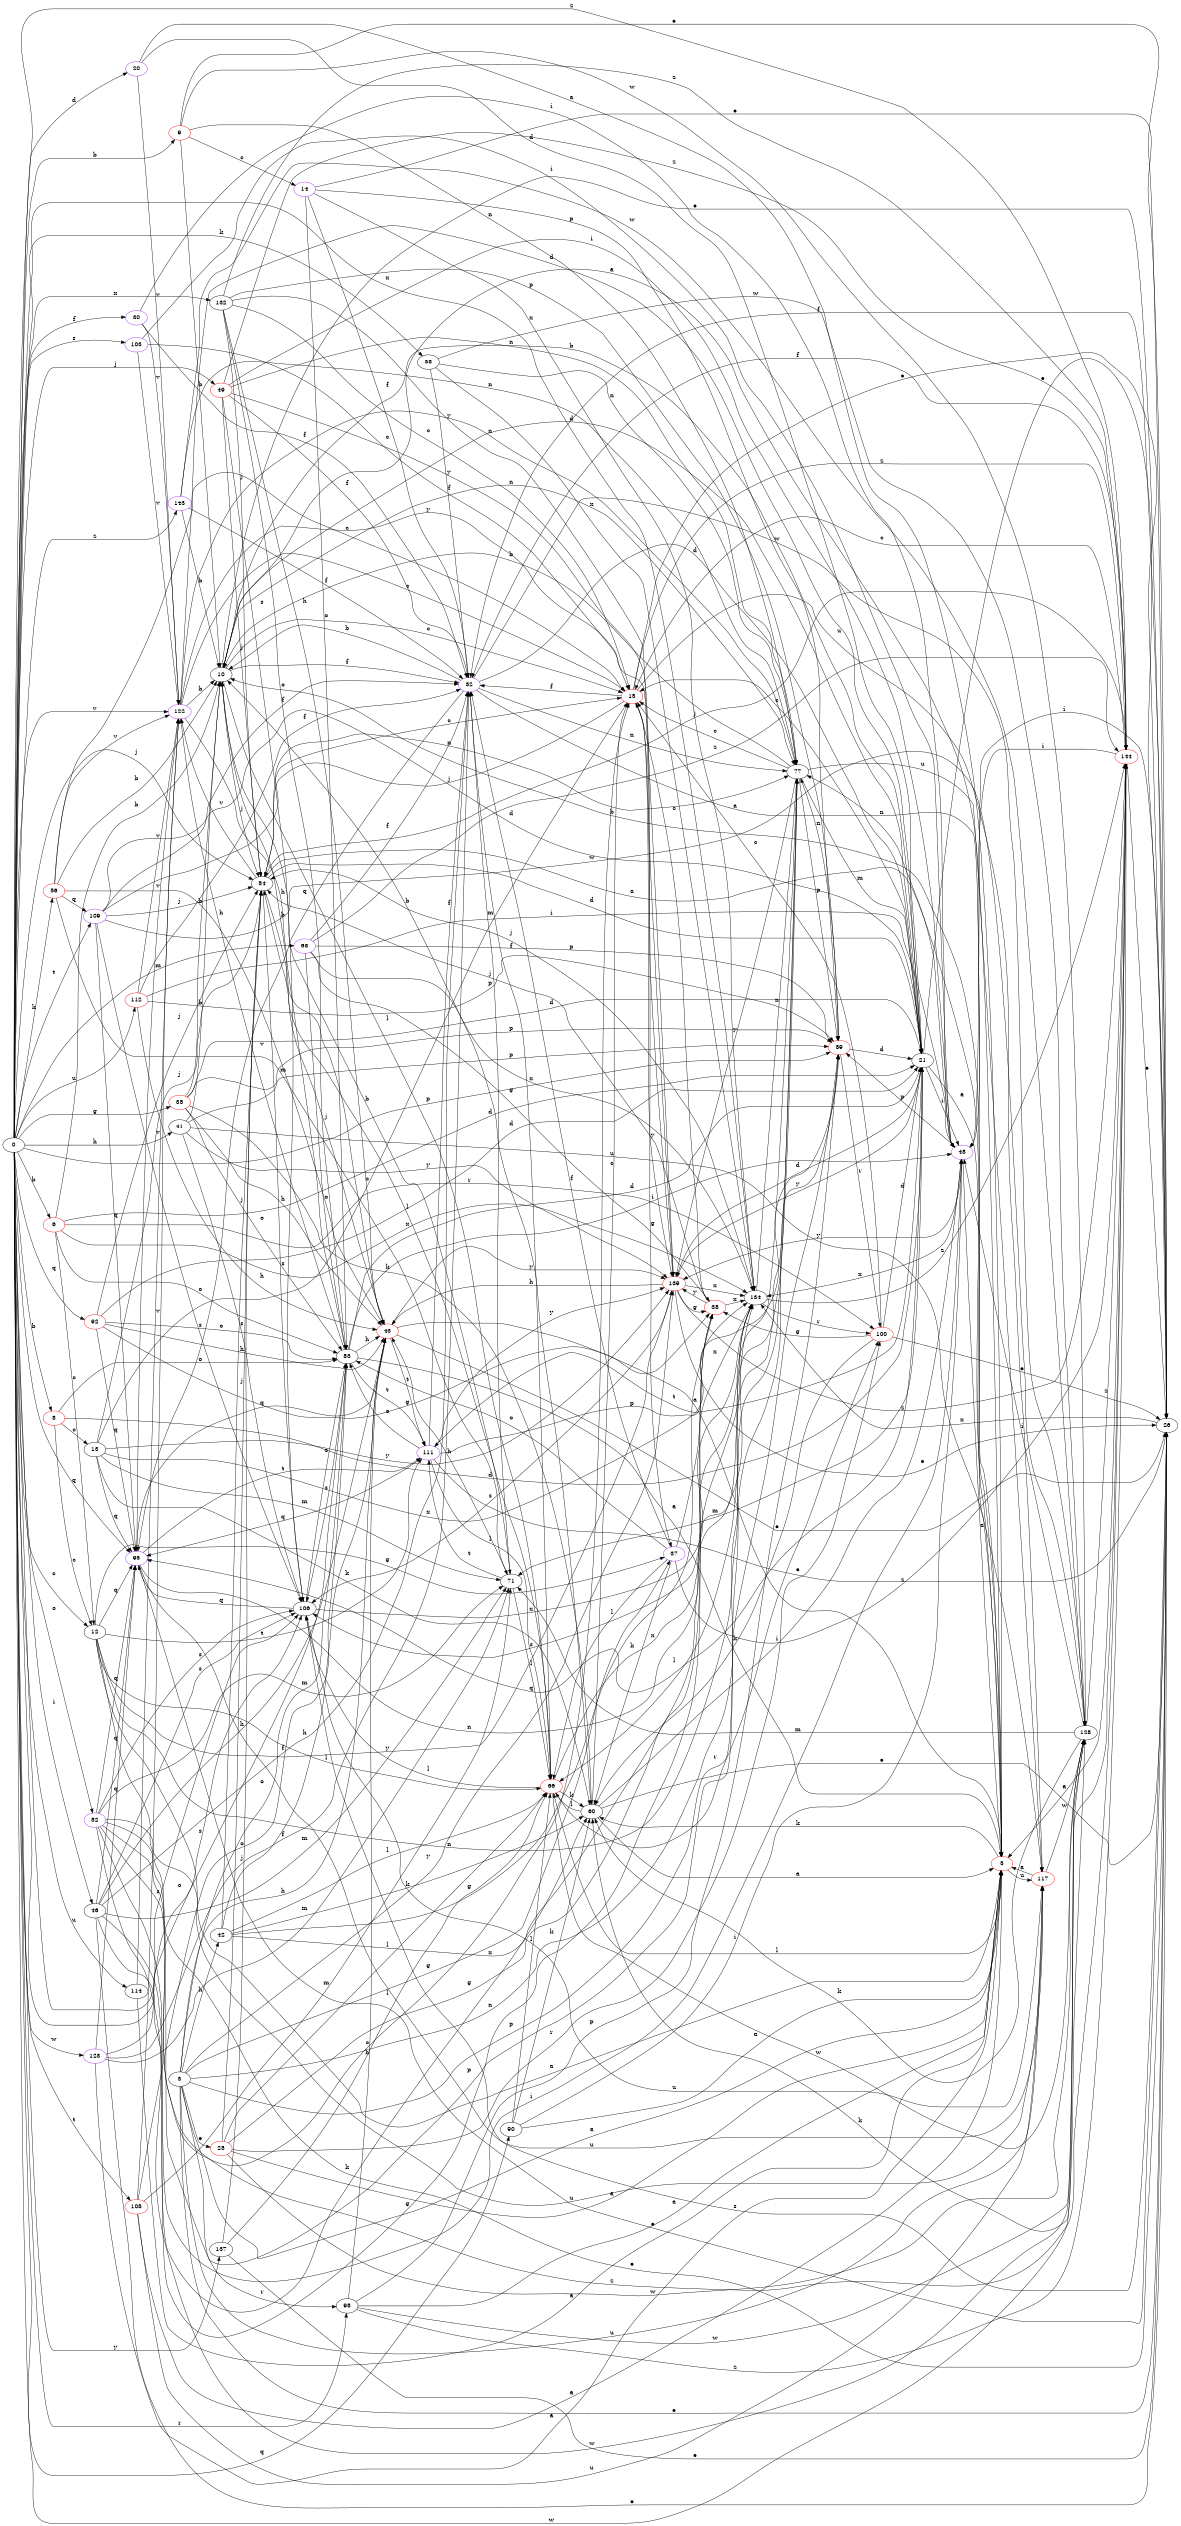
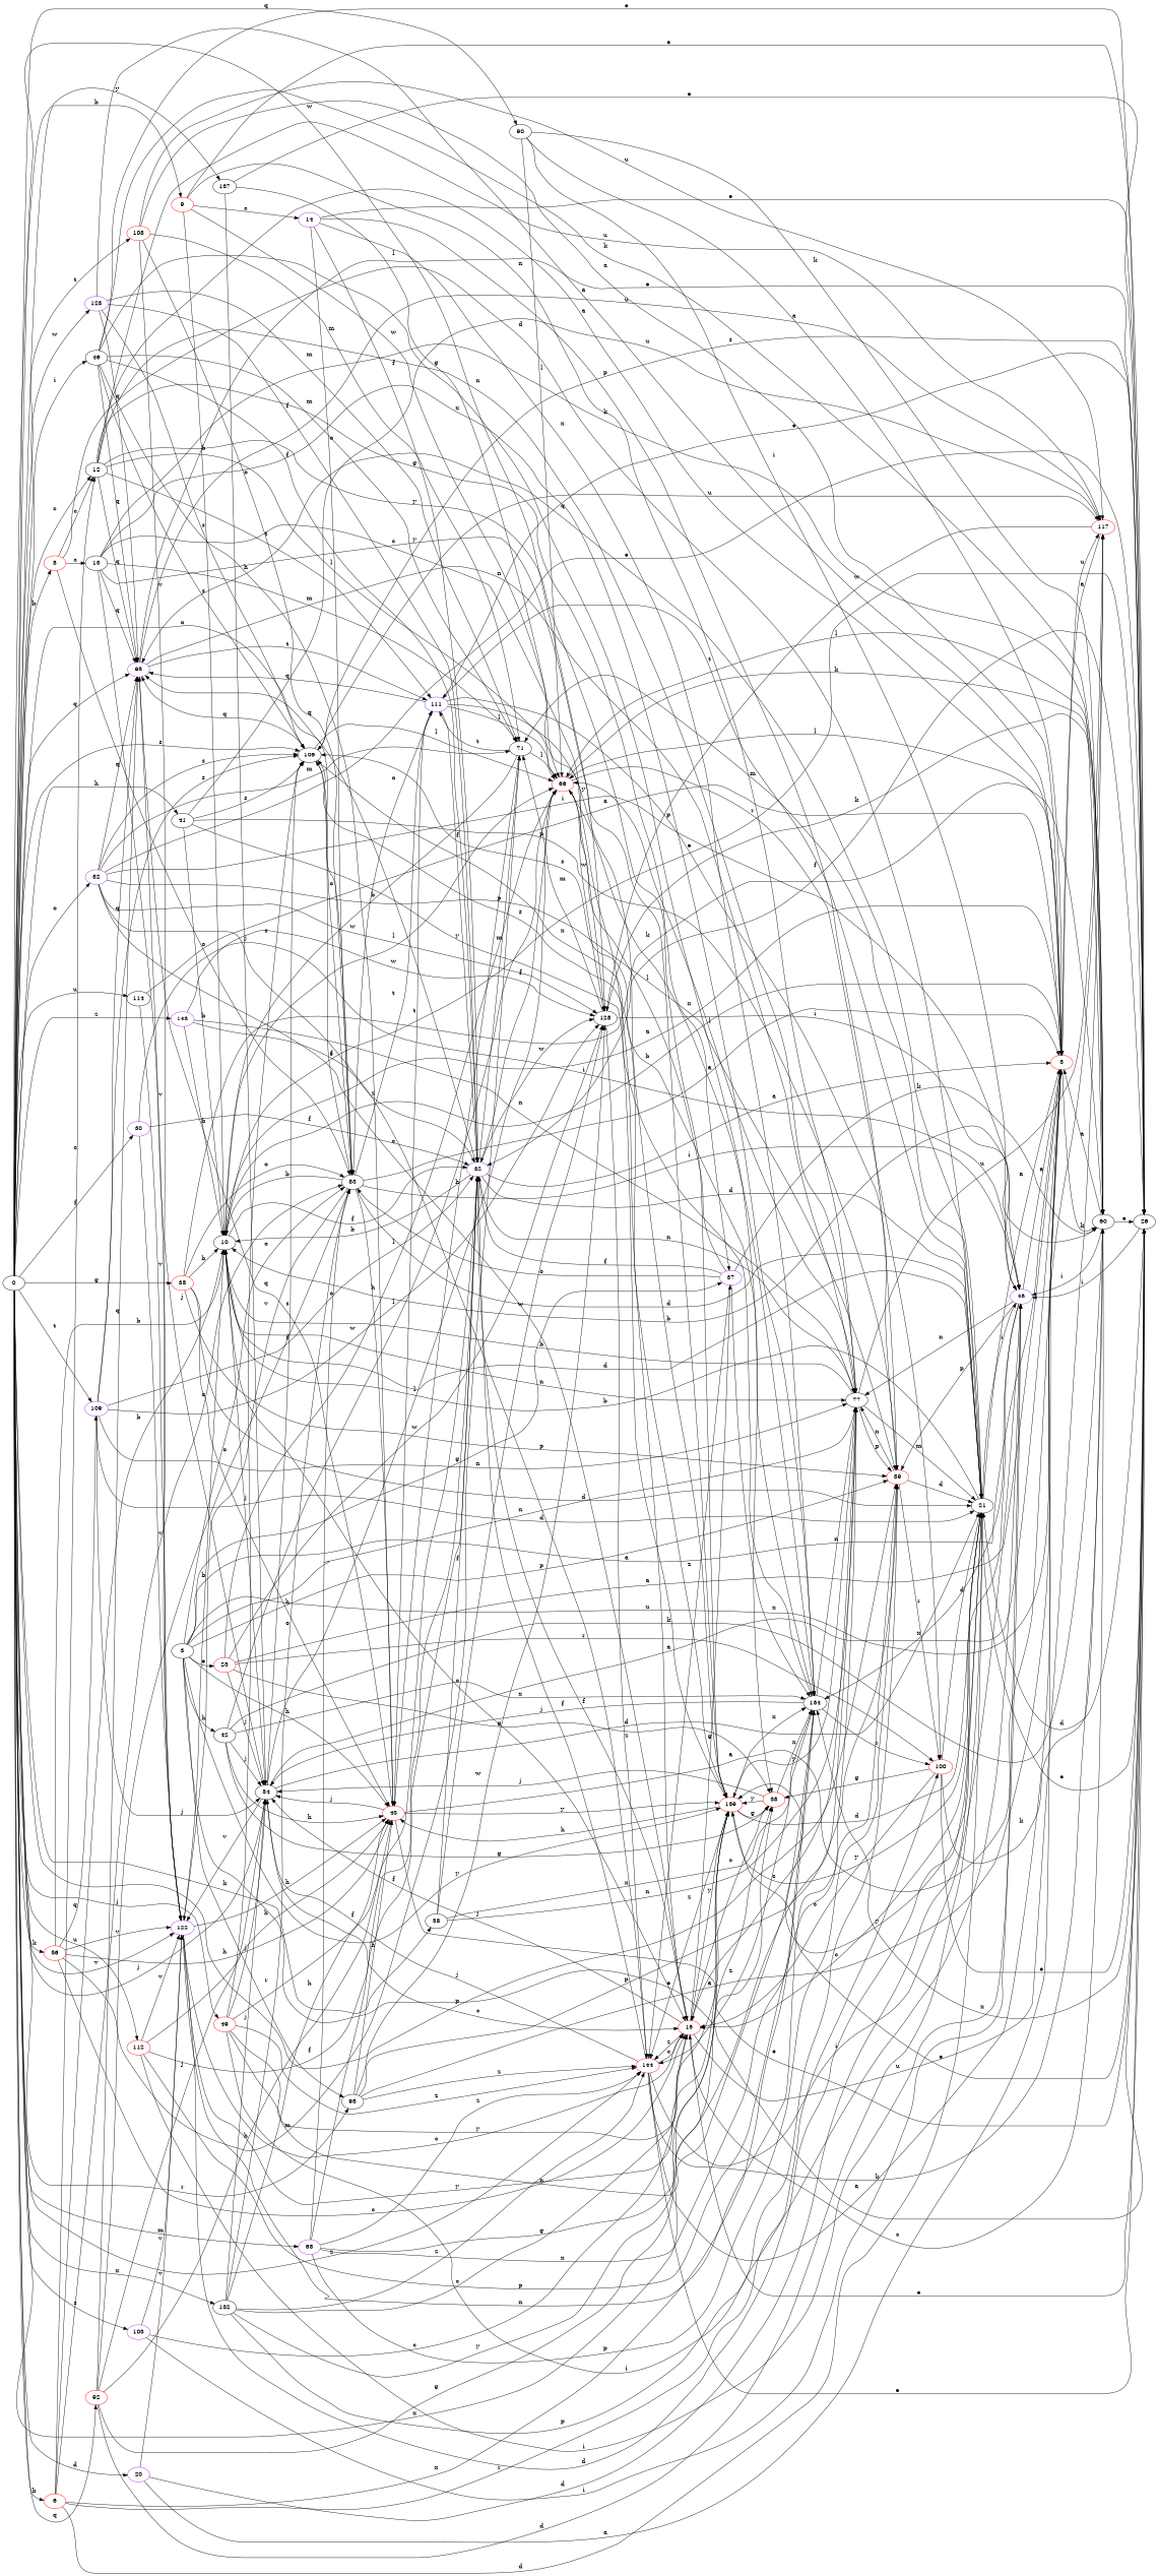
  strict digraph {
    rankdir=LR
    node [color=black]
    6 [color=red]
    0
    8 [color=red]
    9 [color=red]
    12
    20 [color=purple]
    30 [color=purple]
    35 [color=red]
    41
    46
    49 [color=red]
    54
    56 [color=red]
    58
    68 [color=purple]
    82 [color=purple]
    83
    89 [color=red]
    90
    92 [color=red]
    95 [color=purple]
    98
    103 [color=purple]
    106
    108 [color=red]
    109 [color=purple]
    112 [color=red]
    114
    122 [color=purple]
    123 [color=purple]
    128
    132
    134
    137
    143 [color=purple]
    144 [color=red]
    10
    21
    100 [color=red]
    13
    26
    77
    14 [color=purple]
    5 [color=red]
    37 [color=purple]
    117 [color=red]
    139 [color=red]
    66 [color=red]
    111 [color=purple]
    32 [color=purple]
    48 [color=purple]
    43 [color=red]
    60
    71
    38 [color=red]
    15 [color=red]
    3
    25 [color=red]
    42
    6 -> 12 [label=c]
    6 -> 83 [label=o]
    6 -> 134 [label=x]
    6 -> 10 [label=b]
    6 -> 21 [label=d]
    6 -> 100 [label=r]
    0 -> 6 [label=b]
    0 -> 8 [label=b]
    0 -> 9 [label=b]
    0 -> 12 [label=c]
    0 -> 20 [label=d]
    0 -> 30 [label=f]
    0 -> 35 [label=g]
    0 -> 41 [label=h]
    0 -> 46 [label=i]
    0 -> 49 [label=j]
    0 -> 54 [label=j]
    0 -> 56 [label=k]
    0 -> 58 [label=k]
    0 -> 68 [label=m]
    0 -> 82 [label=o]
    0 -> 83 [label=o]
    0 -> 89 [label=p]
    0 -> 90 [label=q]
    0 -> 92 [label=q]
    0 -> 95 [label=q]
    0 -> 98 [label=r]
    0 -> 103 [label=s]
    0 -> 106 [label=s]
    0 -> 108 [label=t]
    0 -> 109 [label=t]
    0 -> 112 [label=u]
    0 -> 114 [label=u]
    0 -> 122 [label=v]
    0 -> 123 [label=w]
    0 -> 128 [label=w]
    0 -> 132 [label=x]
    0 -> 134 [label=x]
    0 -> 137 [label=y]
    0 -> 143 [label=z]
    0 -> 144 [label=z]
    8 -> 12 [label=c]
    8 -> 83 [label=o]
    8 -> 21 [label=d]
    8 -> 13 [label=c]
    9 -> 128 [label=w]
    9 -> 10 [label=b]
    9 -> 26 [label=e]
    9 -> 77 [label=n]
    9 -> 14 [label=c]
    12 -> 95 [label=q]
    12 -> 77 [label=n]
    12 -> 5 [label=a]
    12 -> 37 [label=g]
    12 -> 117 [label=u]
    12 -> 139 [label=y]
    12 -> 66 [label=l]
    12 -> 111 [label=t]
    20 -> 122 [label=v]
    20 -> 21 [label=d]
    20 -> 5 [label=a]
    30 -> 122 [label=v]
    30 -> 32 [label=f]
    30 -> 48 [label=i]
    35 -> 83 [label=o]
    35 -> 89 [label=p]
    35 -> 10 [label=b]
    35 -> 21 [label=d]
    35 -> 43 [label=h]
    35 -> 60 [label=k]
    41 -> 89 [label=p]
    41 -> 106 [label=s]
    41 -> 10 [label=b]
    41 -> 117 [label=u]
    41 -> 139 [label=y]
    46 -> 95 [label=q]
    46 -> 106 [label=s]
    46 -> 26 [label=e]
    46 -> 32 [label=f]
    46 -> 43 [label=h]
    46 -> 60 [label=k]
    46 -> 71 [label=m]
    46 -> 38 [label=g]
    49 -> 54 [label=j]
    49 -> 106 [label=s]
    49 -> 144 [label=z]
    49 -> 77 [label=n]
    49 -> 139 [label=y]
    49 -> 32 [label=f]
    49 -> 48 [label=i]
    54 -> 106 [label=s]
    54 -> 122 [label=v]
    54 -> 21 [label=d]
    54 -> 5 [label=a]
    54 -> 66 [label=l]
    54 -> 15 [label=c]
    56 -> 109 [label=q]
    56 -> 122 [label=v]
    56 -> 10 [label=b]
    56 -> 43 [label=h]
    56 -> 71 [label=m]
    56 -> 15 [label=c]
    58 -> 128 [label=w]
    58 -> 134 [label=x]
    58 -> 77 [label=n]
    58 -> 32 [label=f]
    68 -> 83 [label=o]
    68 -> 89 [label=p]
    68 -> 134 [label=x]
    68 -> 144 [label=z]
    68 -> 32 [label=f]
    68 -> 38 [label=g]
    82 -> 89 [label=p]
    82 -> 95 [label=q]
    82 -> 106 [label=s]
    82 -> 128 [label=w]
    82 -> 144 [label=z]
    82 -> 26 [label=e]
    82 -> 48 [label=i]
    82 -> 71 [label=m]
    82 -> 15 [label=c]
    83 -> 106 [label=s]
    83 -> 122 [label=v]
    83 -> 10 [label=b]
    83 -> 21 [label=d]
    83 -> 5 [label=a]
    83 -> 111 [label=t]
    83 -> 48 [label=i]
    83 -> 43 [label=h]
    89 -> 21 [label=d]
    89 -> 100 [label=r]
    89 -> 77 [label=n]
    90 -> 5 [label=a]
    90 -> 66 [label=l]
    90 -> 48 [label=i]
    90 -> 60 [label=k]
    92 -> 54 [label=j]
    92 -> 83 [label=o]
    92 -> 95 [label=q]
    92 -> 21 [label=d]
    92 -> 43 [label=h]
    92 -> 38 [label=g]
    95 -> 122 [label=v]
    95 -> 26 [label=e]
    95 -> 77 [label=n]
    95 -> 117 [label=u]
    95 -> 111 [label=t]
    98 -> 89 [label=p]
    98 -> 128 [label=w]
    98 -> 144 [label=z]
    98 -> 5 [label=a]
    98 -> 43 [label=h]
    103 -> 122 [label=v]
    103 -> 48 [label=i]
    103 -> 15 [label=c]
    106 -> 83 [label=o]
    106 -> 95 [label=q]
    106 -> 134 [label=x]
    106 -> 117 [label=u]
-   66 -> 106 [label=l]
+   106 -> 66 [label=l]
    108 -> 83 [label=o]
    108 -> 122 [label=v]
    108 -> 5 [label=a]
    108 -> 117 [label=u]
    108 -> 71 [label=m]
    109 -> 54 [label=j]
    109 -> 95 [label=q]
    109 -> 106 [label=s]
    109 -> 128 [label=w]
    109 -> 21 [label=d]
    109 -> 77 [label=n]
    109 -> 32 [label=f]
    112 -> 89 [label=p]
    112 -> 122 [label=v]
    112 -> 32 [label=f]
    112 -> 48 [label=i]
    112 -> 43 [label=h]
    114 -> 122 [label=v]
    114 -> 5 [label=a]
    122 -> 10 [label=b]
    122 -> 21 [label=d]
    122 -> 77 [label=n]
    122 -> 139 [label=y]
    122 -> 43 [label=h]
    122 -> 15 [label=c]
    123 -> 95 [label=q]
    123 -> 106 [label=s]
    123 -> 5 [label=a]
    123 -> 32 [label=f]
    123 -> 71 [label=m]
    128 -> 144 [label=z]
    128 -> 48 [label=i]
    128 -> 60 [label=k]
    128 -> 71 [label=m]
    132 -> 54 [label=j]
    132 -> 83 [label=o]
    132 -> 89 [label=p]
    132 -> 144 [label=z]
    132 -> 139 [label=y]
    132 -> 43 [label=h]
    132 -> 15 [label=c]
    134 -> 54 [label=j]
    134 -> 106 [label=s]
    134 -> 144 [label=z]
    134 -> 100 [label=r]
    134 -> 77 [label=n]
    137 -> 54 [label=j]
    137 -> 26 [label=e]
    137 -> 66 [label=l]
    143 -> 128 [label=w]
    143 -> 10 [label=b]
    143 -> 77 [label=n]
    143 -> 32 [label=f]
    144 -> 54 [label=j]
    144 -> 26 [label=e]
    144 -> 5 [label=a]
    144 -> 32 [label=f]
    144 -> 48 [label=i]
    144 -> 60 [label=k]
    144 -> 15 [label=c]
    10 -> 54 [label=j]
    10 -> 21 [label=d]
    10 -> 26 [label=e]
    10 -> 77 [label=n]
    10 -> 5 [label=a]
    10 -> 66 [label=l]
    10 -> 32 [label=f]
    10 -> 15 [label=c]
    21 -> 95 [label=q]
    21 -> 10 [label=b]
    21 -> 26 [label=e]
    21 -> 5 [label=a]
    21 -> 139 [label=y]
    21 -> 111 [label=t]
    21 -> 48 [label=i]
    21 -> 71 [label=m]
    21 -> 15 [label=c]
    100 -> 21 [label=d]
    100 -> 26 [label=e]
    100 -> 60 [label=k]
    100 -> 38 [label=g]
    100 -> 15 [label=c]
    13 -> 54 [label=j]
    13 -> 95 [label=q]
    13 -> 134 [label=x]
    13 -> 139 [label=y]
    13 -> 60 [label=k]
    13 -> 71 [label=m]
    13 -> 15 [label=c]
    26 -> 106 [label=s]
    26 -> 134 [label=x]
+   26 -> 21 [label=d]
    26 -> 32 [label=f]
    26 -> 48 [label=i]
    77 -> 89 [label=p]
    77 -> 10 [label=b]
    77 -> 21 [label=m]
    77 -> 117 [label=u]
    77 -> 139 [label=y]
    77 -> 66 [label=l]
    77 -> 15 [label=c]
    14 -> 83 [label=o]
    14 -> 89 [label=p]
    14 -> 134 [label=x]
    14 -> 26 [label=e]
    14 -> 32 [label=f]
    5 -> 10 [label=b]
    5 -> 117 [label=u]
    5 -> 66 [label=l]
    5 -> 60 [label=k]
    37 -> 83 [label=o]
    37 -> 134 [label=x]
    37 -> 144 [label=z]
    37 -> 66 [label=l]
    37 -> 32 [label=f]
    37 -> 60 [label=k]
    117 -> 128 [label=w]
    117 -> 5 [label=a]
    139 -> 106 [label=s]
    139 -> 134 [label=x]
    139 -> 144 [label=z]
    139 -> 21 [label=d]
    139 -> 26 [label=e]
    139 -> 43 [label=h]
    139 -> 38 [label=g]
    66 -> 128 [label=w]
    66 -> 134 [label=x]
    66 -> 100 [label=r]
    66 -> 32 [label=f]
    66 -> 60 [label=k]
    111 -> 83 [label=o]
    111 -> 89 [label=p]
    111 -> 95 [label=q]
    111 -> 26 [label=e]
    111 -> 139 [label=y]
    111 -> 66 [label=l]
    111 -> 32 [label=f]
    32 -> 95 [label=q]
    32 -> 128 [label=w]
    32 -> 10 [label=b]
    32 -> 21 [label=d]
    32 -> 77 [label=n]
    32 -> 5 [label=a]
    32 -> 71 [label=m]
    48 -> 89 [label=p]
    48 -> 134 [label=x]
    48 -> 77 [label=n]
    48 -> 5 [label=a]
    48 -> 139 [label=y]
    43 -> 54 [label=j]
    43 -> 95 [label=q]
    43 -> 26 [label=e]
    43 -> 5 [label=a]
    43 -> 139 [label=y]
    43 -> 111 [label=t]
    60 -> 10 [label=b]
    60 -> 26 [label=e]
    60 -> 5 [label=a]
    60 -> 66 [label=l]
    60 -> 48 [label=i]
    60 -> 15 [label=c]
    71 -> 10 [label=b]
    71 -> 66 [label=l]
    71 -> 111 [label=t]
    71 -> 43 [label=h]
    38 -> 54 [label=j]
    38 -> 134 [label=x]
    38 -> 139 [label=y]
    38 -> 15 [label=c]
    15 -> 54 [label=j]
    15 -> 144 [label=z]
    15 -> 26 [label=e]
    15 -> 37 [label=g]
    15 -> 117 [label=u]
    15 -> 139 [label=y]
    15 -> 32 [label=f]
    3 -> 83 [label=o]
    3 -> 89 [label=p]
    3 -> 98 [label=r]
    3 -> 26 [label=e]
    3 -> 77 [label=n]
    3 -> 5 [label=a]
    3 -> 37 [label=g]
    3 -> 117 [label=u]
    3 -> 139 [label=y]
    3 -> 43 [label=h]
    3 -> 25 [label=e]
    3 -> 42 [label=h]
    25 -> 54 [label=j]
    25 -> 128 [label=w]
    25 -> 100 [label=r]
    25 -> 5 [label=a]
    25 -> 66 [label=l]
    25 -> 38 [label=g]
    42 -> 54 [label=j]
    42 -> 134 [label=x]
    42 -> 66 [label=l]
    42 -> 43 [label=h]
    42 -> 60 [label=k]
    42 -> 38 [label=g]
  }
